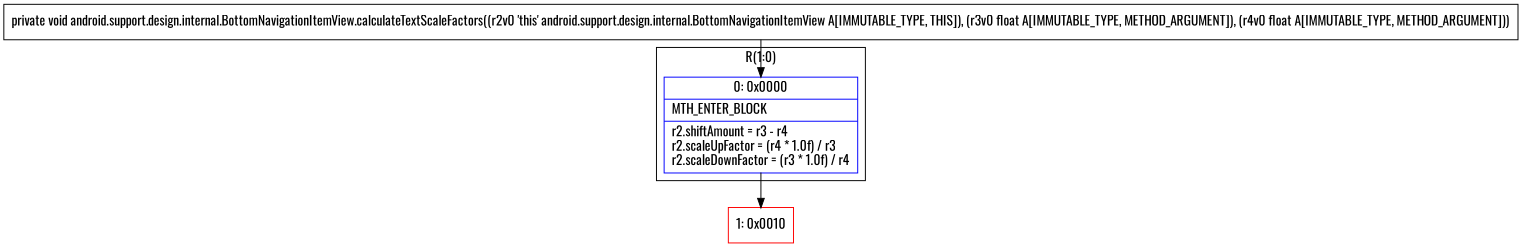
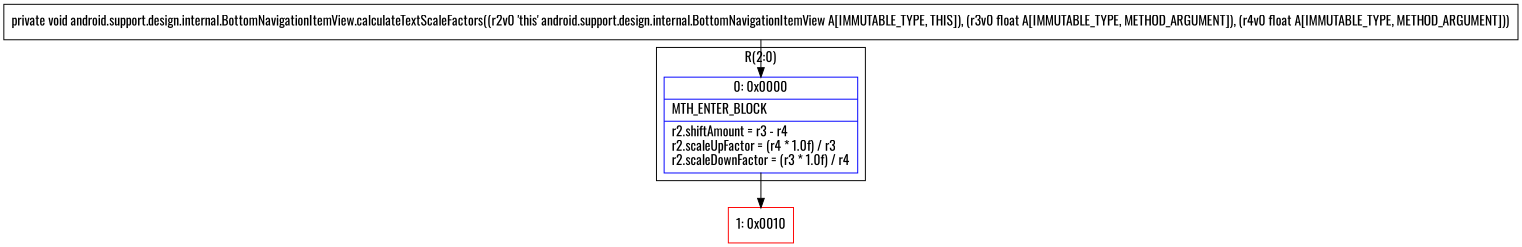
  digraph {
    fontname=Oswald
    node [shape=record fontname=Oswald]
    edge [fontname=Oswald]
    n1 [color=blue label="{0\:\ 0x0000|MTH_ENTER_BLOCK\l|r2.shiftAmount = r3 \- r4\lr2.scaleUpFactor = (r4 * 1.0f) \/ r3\lr2.scaleDownFactor = (r3 * 1.0f) \/ r4\l}"]
    n2 [color=red label="{1\:\ 0x0010}"]
    n3 [label="{private void android.support.design.internal.BottomNavigationItemView.calculateTextScaleFactors((r2v0 'this' android.support.design.internal.BottomNavigationItemView A[IMMUTABLE_TYPE, THIS]), (r3v0 float A[IMMUTABLE_TYPE, METHOD_ARGUMENT]), (r4v0 float A[IMMUTABLE_TYPE, METHOD_ARGUMENT])) }"]
    subgraph cluster_1 {
-     label="R(1:0)"
+     label="R(2:0)"
      n1
    }
    n1 -> n2
    n3 -> n1
  }
